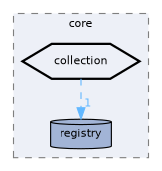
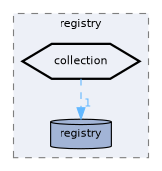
  digraph {
    compound=true
    node [color=black fontname=Helvetica fontsize=10]
    n1 [fillcolor="#a2b4d6" height=0.2 label=registry shape=cylinder style=filled width=0.4]
    n2 [fillcolor="#edf0f7" height=0.2 label=collection shape=hexagon style="filled,bold" width=0.4]
    subgraph cluster_1 {
      bgcolor="#edf0f7"
      fontname=Helvetica
      fontsize=10
-     label=core
+     label=registry
      pencolor=grey50
      style="filled,dashed"
      n1
      n2
    }
    n2 -> n1 [color=steelblue1 fontcolor=steelblue1 fontname=Helvetica fontsize=10 headlabel=1 labeldistance=1.5 labelfontname=Helvetica labelfontsize=10 style=dashed]
  }
